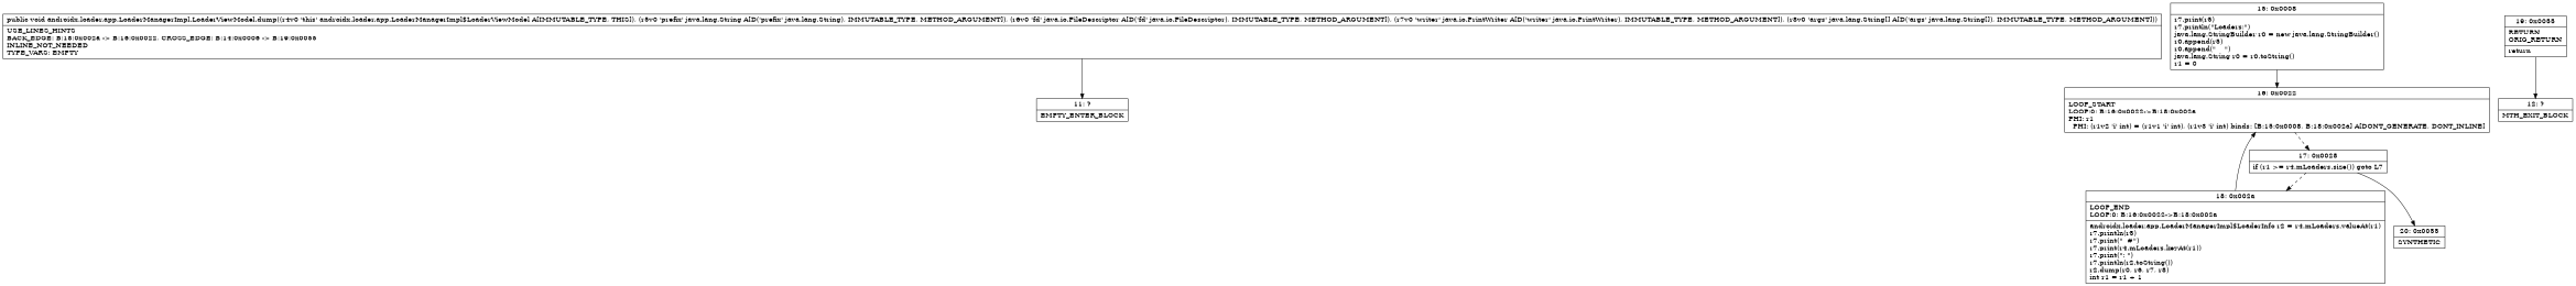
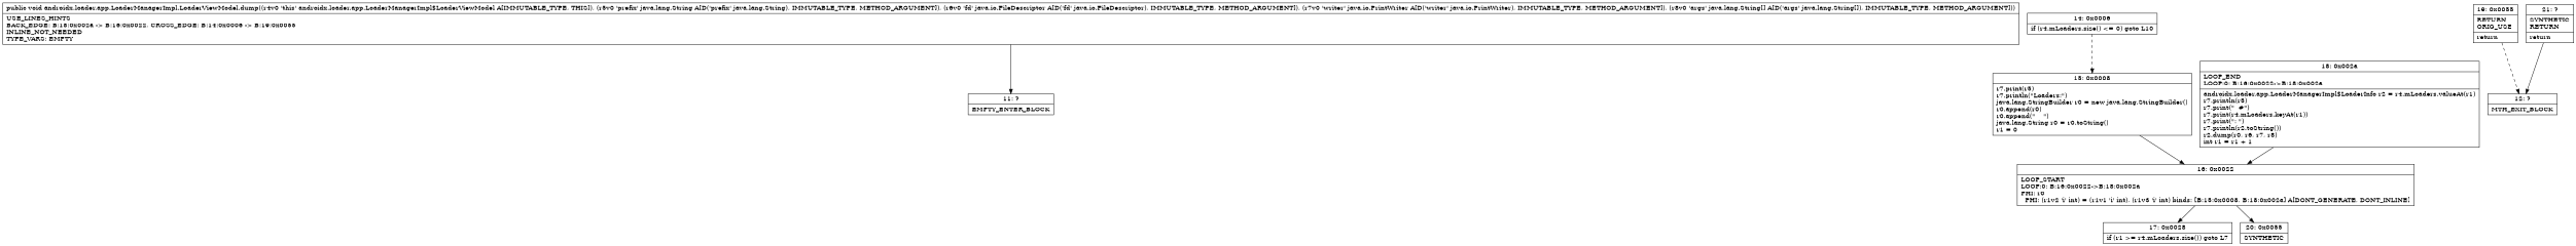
  digraph {
    node [shape=record]
    n1 [label="{11\:\ ?|EMPTY_ENTER_BLOCK\l}"]
-   n3 [label="{15\:\ 0x0008|r7.print(r5)\lr7.println(\"Loaders:\")\ljava.lang.StringBuilder r0 = new java.lang.StringBuilder()\lr0.append(r5)\lr0.append(\"    \")\ljava.lang.String r0 = r0.toString()\lr1 = 0\l}"]
-   n4 [label="{16\:\ 0x0022|LOOP_START\lLOOP:0: B:16:0x0022\-\>B:18:0x002a\lPHI: r1 \l  PHI: (r1v2 'i' int) = (r1v1 'i' int), (r1v3 'i' int) binds: [B:15:0x0008, B:18:0x002a] A[DONT_GENERATE, DONT_INLINE]\l}"]
-   n5 [label="{19\:\ 0x0055|RETURN\lORIG_RETURN\l|return\l}"]
+   n2 [label="{14\:\ 0x0006|if (r4.mLoaders.size() \<= 0) goto L10\l}"]
+   n3 [label="{15\:\ 0x0008|r7.print(r5)\lr7.println(\"Loaders:\")\ljava.lang.StringBuilder r0 = new java.lang.StringBuilder()\lr0.append(r0)\lr0.append(\"    \")\ljava.lang.String r0 = r0.toString()\lr1 = 0\l}"]
+   n4 [label="{16\:\ 0x0022|LOOP_START\lLOOP:0: B:16:0x0022\-\>B:18:0x002a\lPHI: r0 \l  PHI: (r1v2 'i' int) = (r1v1 'i' int), (r1v3 'i' int) binds: [B:15:0x0008, B:18:0x002a] A[DONT_GENERATE, DONT_INLINE]\l}"]
+   n5 [label="{19\:\ 0x0055|RETURN\lORIG_USE\l|return\l}"]
    n6 [label="{12\:\ ?|MTH_EXIT_BLOCK\l}"]
    n7 [label="{17\:\ 0x0028|if (r1 \>= r4.mLoaders.size()) goto L7\l}"]
    n8 [label="{18\:\ 0x002a|LOOP_END\lLOOP:0: B:16:0x0022\-\>B:18:0x002a\l|androidx.loader.app.LoaderManagerImpl$LoaderInfo r2 = r4.mLoaders.valueAt(r1)\lr7.println(r5)\lr7.print(\"  #\")\lr7.print(r4.mLoaders.keyAt(r1))\lr7.print(\": \")\lr7.println(r2.toString())\lr2.dump(r0, r6, r7, r8)\lint r1 = r1 + 1\l}"]
    n9 [label="{20\:\ 0x0055|SYNTHETIC\l}"]
+   n10 [label="{21\:\ ?|SYNTHETIC\lRETURN\l|return\l}"]
    n11 [label="{public void androidx.loader.app.LoaderManagerImpl.LoaderViewModel.dump((r4v0 'this' androidx.loader.app.LoaderManagerImpl$LoaderViewModel A[IMMUTABLE_TYPE, THIS]), (r5v0 'prefix' java.lang.String A[D('prefix' java.lang.String), IMMUTABLE_TYPE, METHOD_ARGUMENT]), (r6v0 'fd' java.io.FileDescriptor A[D('fd' java.io.FileDescriptor), IMMUTABLE_TYPE, METHOD_ARGUMENT]), (r7v0 'writer' java.io.PrintWriter A[D('writer' java.io.PrintWriter), IMMUTABLE_TYPE, METHOD_ARGUMENT]), (r8v0 'args' java.lang.String[] A[D('args' java.lang.String[]), IMMUTABLE_TYPE, METHOD_ARGUMENT]))  | USE_LINES_HINTS\lBACK_EDGE: B:18:0x002a \-\> B:16:0x0022, CROSS_EDGE: B:14:0x0006 \-\> B:19:0x0055\lINLINE_NOT_NEEDED\lTYPE_VARS: EMPTY\l}"]
+   n2 -> n3 [style=dashed]
    n3 -> n4
-   n4 -> n7 [style=dashed]
-   n5 -> n6
-   n7 -> n8 [style=dashed]
-   n7 -> n9
+   n4 -> n7
+   n5 -> n6 [style=dashed]
+   n4 -> n9
    n8 -> n4
+   n10 -> n6
    n11 -> n1
  }
